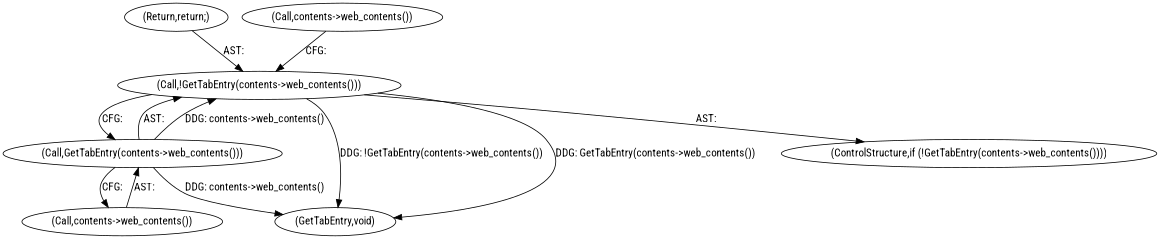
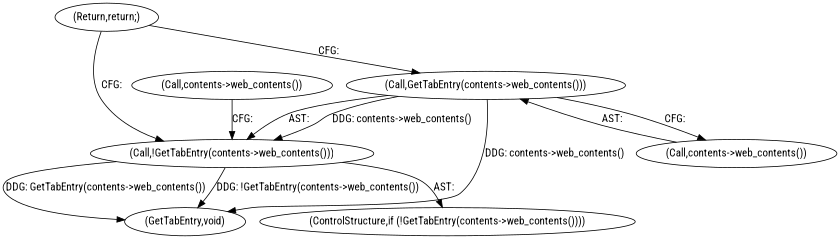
  digraph {
    fontname="Roboto Condensed"
    node [fontname="Roboto Condensed"]
    edge [fontname="Roboto Condensed"]
    n1 [label="(Call,!GetTabEntry(contents->web_contents()))"]
    n2 [label="(Call,GetTabEntry(contents->web_contents()))"]
    n3 [label="(GetTabEntry,void)"]
    n4 [label="(ControlStructure,if (!GetTabEntry(contents->web_contents())))"]
    n5 [label="(Call,contents->web_contents())"]
    n6 [label="(Return,return;)"]
    n7 [label="(Call,contents->web_contents())"]
-   n1 -> n2 [label="CFG: "]
+   n6 -> n2 [label="CFG: "]
    n1 -> n3 [label="DDG: !GetTabEntry(contents->web_contents())"]
    n1 -> n3 [label="DDG: GetTabEntry(contents->web_contents())"]
    n1 -> n4 [label="AST: "]
    n2 -> n1 [label="AST: "]
    n2 -> n1 [label="DDG: contents->web_contents()"]
    n2 -> n3 [label="DDG: contents->web_contents()"]
    n2 -> n5 [label="CFG: "]
    n5 -> n2 [label="AST: "]
-   n6 -> n1 [label="AST: "]
+   n6 -> n1 [label="CFG: "]
    n7 -> n1 [label="CFG: "]
  }
